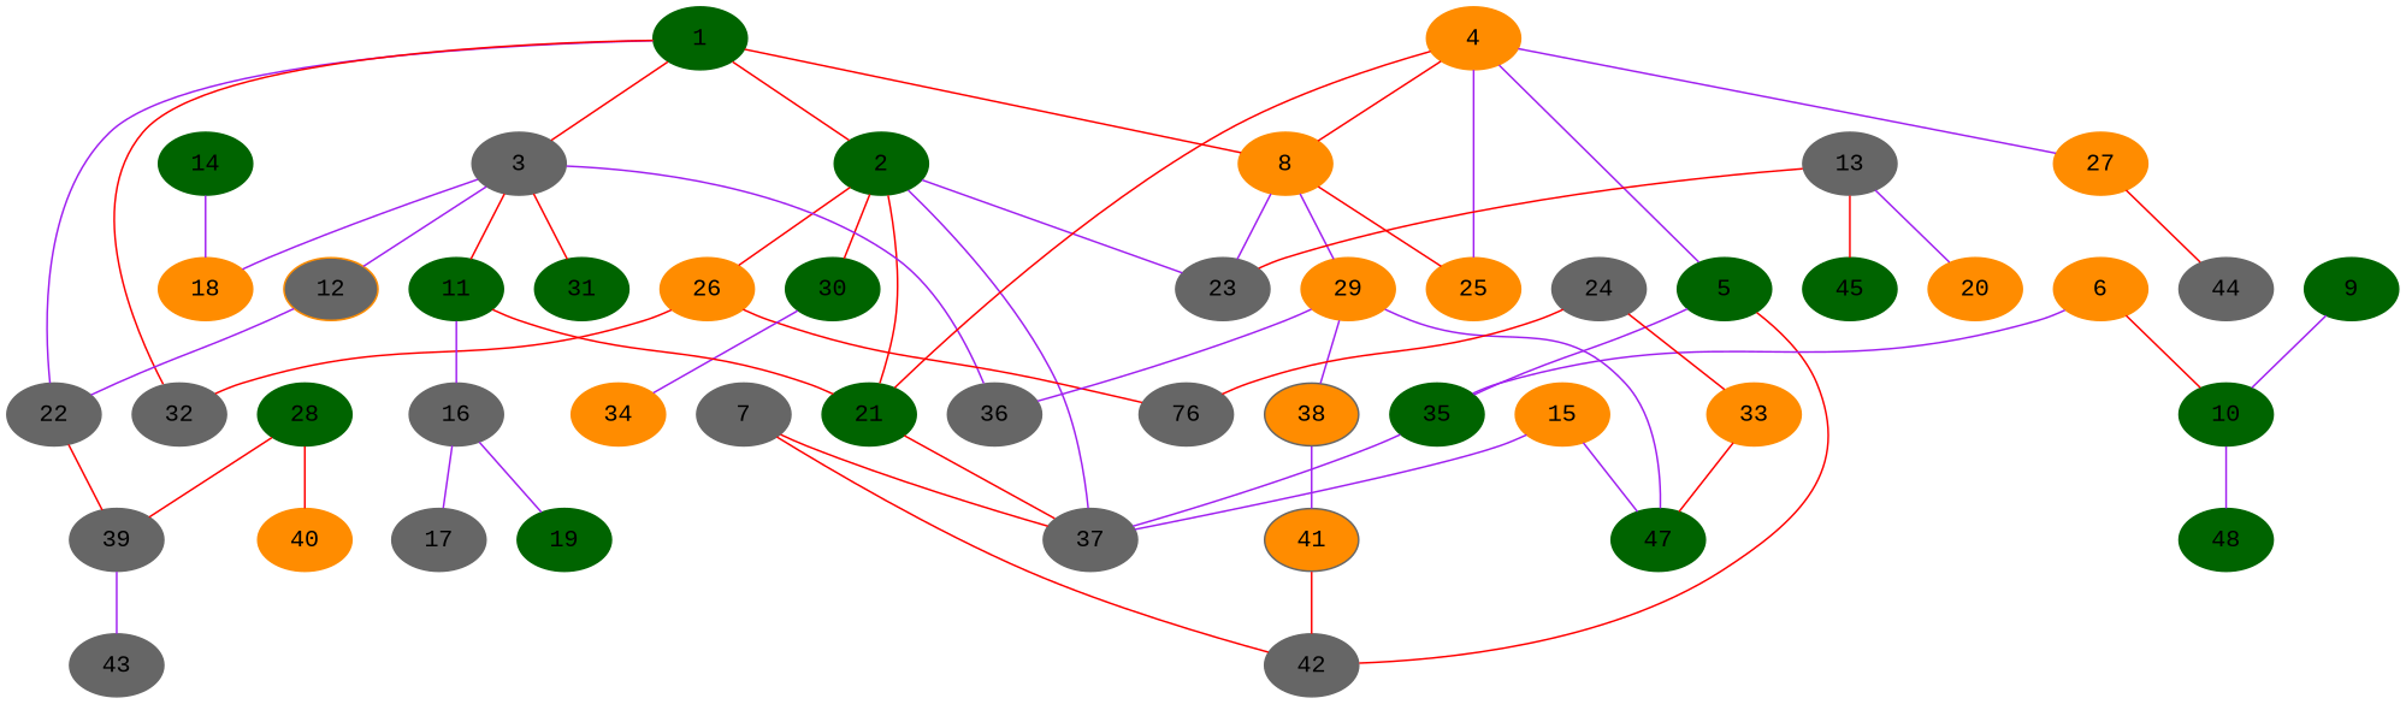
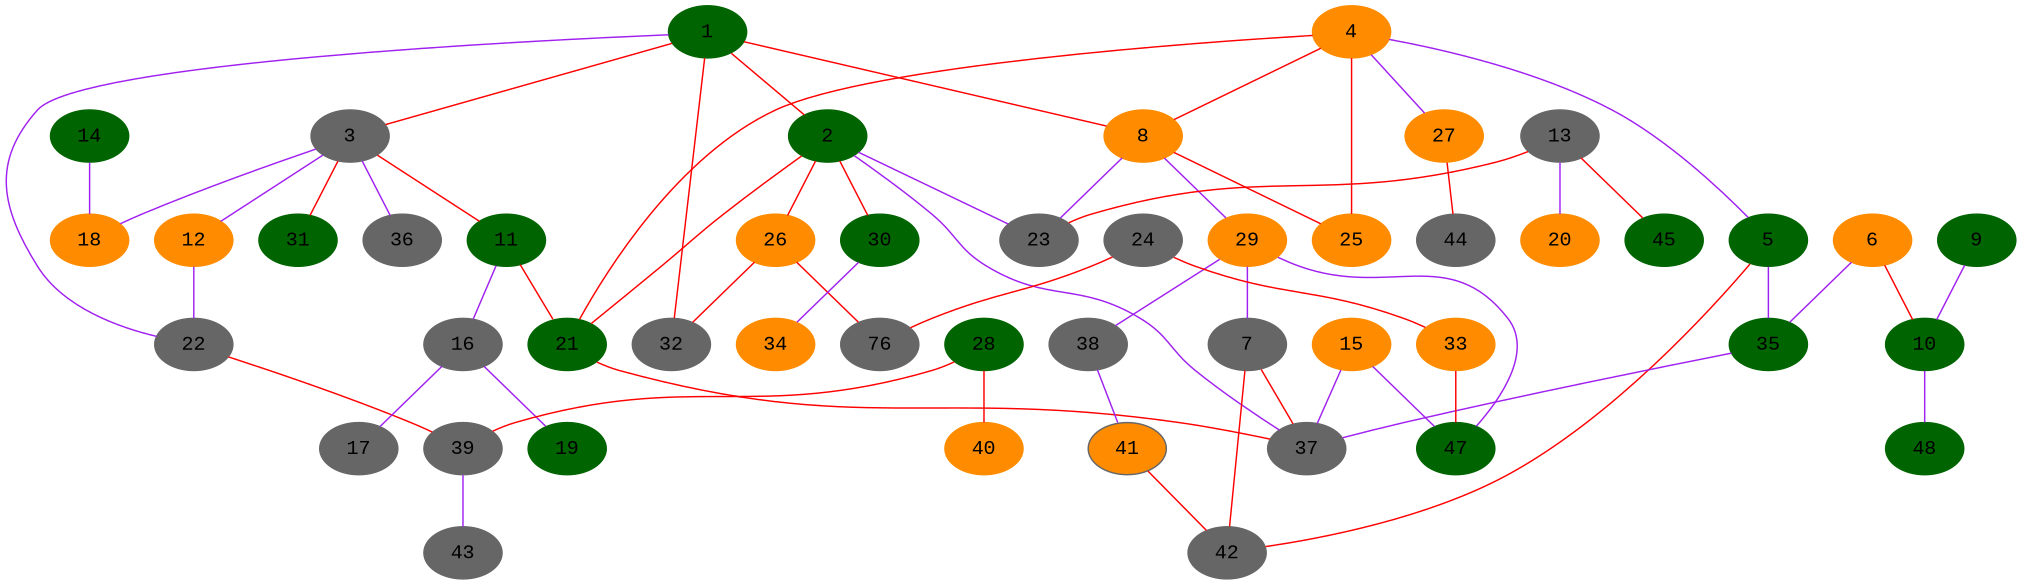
  graph {
    fontname="Liberation Mono"
    node [color=gray40 fontname="Liberation Mono" style=filled]
    edge [color=red fontname="Liberation Mono" weight=1.0]
    1 [color=darkgreen]
    2 [color=darkgreen]
    3
    8 [color=darkorange]
    22
    32
    21 [color=darkgreen]
    23
    26 [color=darkorange]
    30 [color=darkgreen]
    37
    11 [color=darkgreen]
-   12 [color=darkorange fillcolor=gray40]
+   12 [color=darkorange]
    18 [color=darkorange]
    31 [color=darkgreen]
    36
    25 [color=darkorange]
    29 [color=darkorange]
    39
    n20 [label=76]
    34 [color=darkorange]
    16
    4 [color=darkorange]
    5 [color=darkgreen]
    27 [color=darkorange]
    35 [color=darkgreen]
    42
    44
    6 [color=darkorange]
    10 [color=darkgreen]
    48 [color=darkgreen]
    7
    47 [color=darkgreen]
-   38 [fillcolor=darkorange]
+   38
    9 [color=darkgreen]
    17
    19 [color=darkgreen]
    13
    20 [color=darkorange]
    45 [color=darkgreen]
    14 [color=darkgreen]
    15 [color=darkorange]
    33 [color=darkorange]
    43
    24
    28 [color=darkgreen]
    40 [color=darkorange]
    41 [fillcolor=darkorange]
    1 -- 2
    1 -- 3
    1 -- 8 [weight=2.0]
    1 -- 22 [color=purple]
    1 -- 32
    2 -- 21
    2 -- 23 [color=purple]
    2 -- 26
    2 -- 30
    2 -- 37 [color=purple]
    3 -- 11
    3 -- 12 [color=purple]
    3 -- 18 [color=purple]
    3 -- 31
    3 -- 36 [color=purple]
    8 -- 23 [color=purple]
    8 -- 25
    8 -- 29 [color=purple]
    22 -- 39
    21 -- 37
    26 -- 32
    26 -- n20
    30 -- 34 [color=purple]
    11 -- 21
    11 -- 16 [color=purple]
    12 -- 22 [color=purple]
-   29 -- 36 [color=purple]
+   29 -- 7 [color=purple]
    29 -- 47 [color=purple]
    29 -- 38 [color=purple weight=2.0]
    39 -- 43 [color=purple]
    16 -- 17 [color=purple]
    16 -- 19 [color=purple]
    4 -- 8
    4 -- 21
-   4 -- 25 [color=purple]
+   4 -- 25
    4 -- 5 [color=purple]
    4 -- 27 [color=purple]
    5 -- 35 [color=purple]
    5 -- 42
    27 -- 44
    35 -- 37 [color=purple]
    6 -- 35 [color=purple]
    6 -- 10
    10 -- 48 [color=purple]
    7 -- 37
    7 -- 42
    38 -- 41 [color=purple]
    9 -- 10 [color=purple]
    13 -- 23
    13 -- 20 [color=purple]
    13 -- 45
    14 -- 18 [color=purple]
    15 -- 37 [color=purple]
    15 -- 47 [color=purple]
    33 -- 47
    24 -- n20
    24 -- 33
    28 -- 39
    28 -- 40
    41 -- 42
  }
